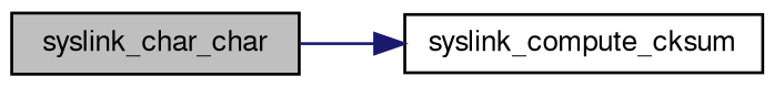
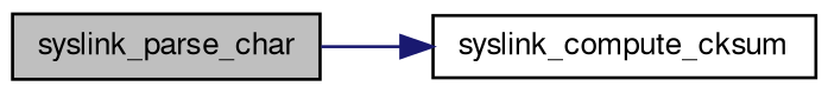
  digraph {
    rankdir=LR
    node [color=black fontname=FreeSans fontsize=10 shape=record style=filled]
-   n1 [fillcolor=grey75 fontcolor=black height=0.2 label=syslink_char_char width=0.4]
+   n1 [fillcolor=grey75 fontcolor=black height=0.2 label=syslink_parse_char width=0.4]
    n2 [fillcolor=white height=0.2 label=syslink_compute_cksum width=0.4]
    n1 -> n2 [color=midnightblue fontname=FreeSans fontsize=10 labelfontname=FreeSans labelfontsize=10 style=solid]
  }
